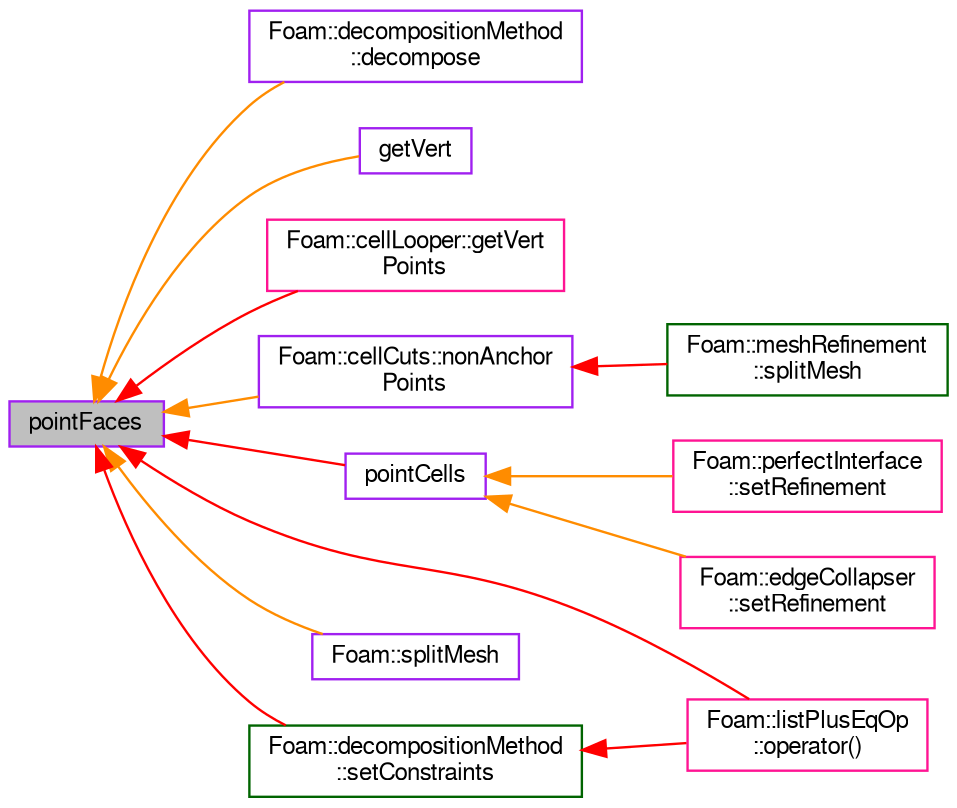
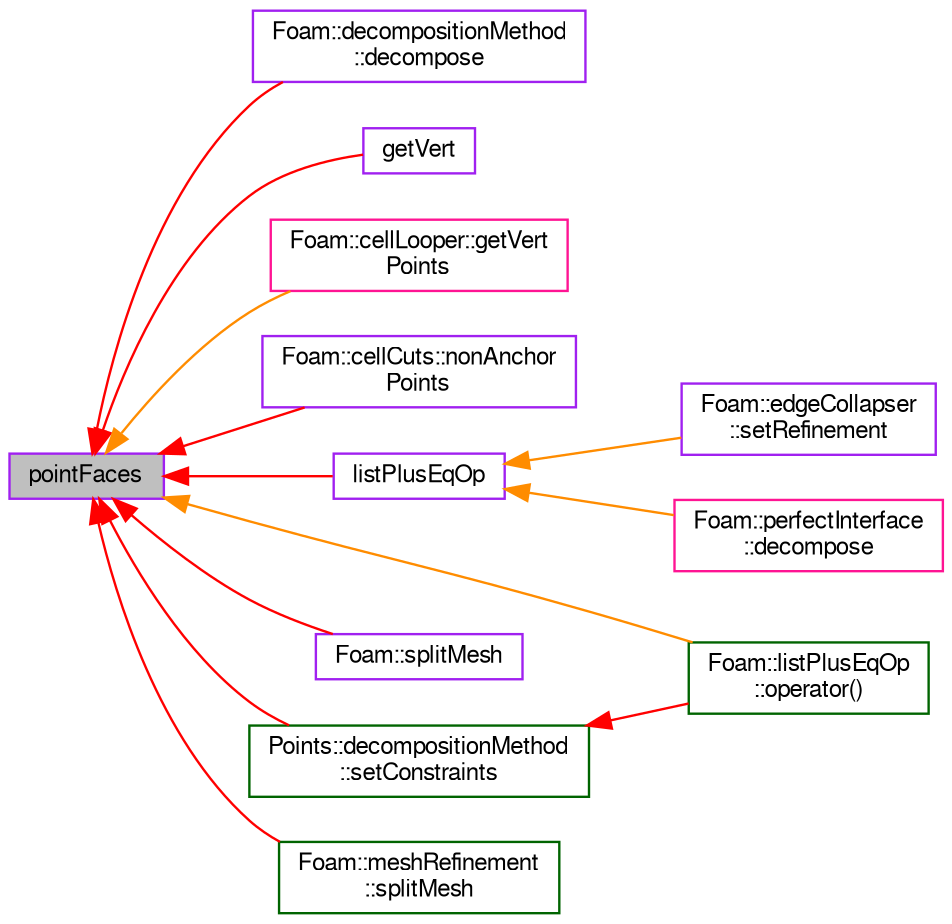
  digraph {
    rankdir=LR
    node [color=purple fontname=FreeSans fontsize=10 shape=record]
    edge [color=red dir=back fontname=FreeSans fontsize=10 labelfontname=FreeSans labelfontsize=10 style=solid]
    n1 [fillcolor=grey75 fontcolor=black height=0.2 label=pointFaces style=filled width=0.4]
    n2 [height=0.2 label="Foam::decompositionMethod\l::decompose" width=0.4]
    n3 [height=0.2 label=getVert width=0.4]
    n4 [color=deeppink height=0.2 label="Foam::cellLooper::getVert\lPoints" width=0.4]
    n5 [height=0.2 label="Foam::cellCuts::nonAnchor\lPoints" width=0.4]
-   n6 [color=deeppink height=0.2 label="Foam::listPlusEqOp\l::operator()" width=0.4]
-   n7 [height=0.2 label=pointCells width=0.4]
+   n6 [color=darkgreen height=0.2 label="Foam::listPlusEqOp\l::operator()" width=0.4]
+   n7 [height=0.2 label=listPlusEqOp width=0.4]
    n8 [height=0.2 label="Foam::splitMesh" width=0.4]
-   n9 [color=darkgreen height=0.2 label="Foam::decompositionMethod\l::setConstraints" width=0.4]
+   n9 [color=darkgreen height=0.2 label="Points::decompositionMethod\l::setConstraints" width=0.4]
    n10 [color=darkgreen height=0.2 label="Foam::meshRefinement\l::splitMesh" width=0.4]
-   n11 [color=deeppink height=0.2 label="Foam::perfectInterface\l::setRefinement" width=0.4]
-   n12 [color=deeppink height=0.2 label="Foam::edgeCollapser\l::setRefinement" width=0.4]
-   n1 -> n2 [color=darkorange]
-   n1 -> n3 [color=darkorange]
-   n1 -> n4
-   n1 -> n5 [color=darkorange]
-   n1 -> n6
+   n11 [color=deeppink height=0.2 label="Foam::perfectInterface\l::decompose" width=0.4]
+   n12 [height=0.2 label="Foam::edgeCollapser\l::setRefinement" width=0.4]
+   n1 -> n2
+   n1 -> n3
+   n1 -> n4 [color=darkorange]
+   n1 -> n5
+   n1 -> n6 [color=darkorange]
    n1 -> n7
-   n1 -> n8 [color=darkorange]
+   n1 -> n8
    n1 -> n9
-   n5 -> n10
+   n1 -> n10
    n7 -> n11 [color=darkorange]
    n7 -> n12 [color=darkorange]
    n9 -> n6
  }
